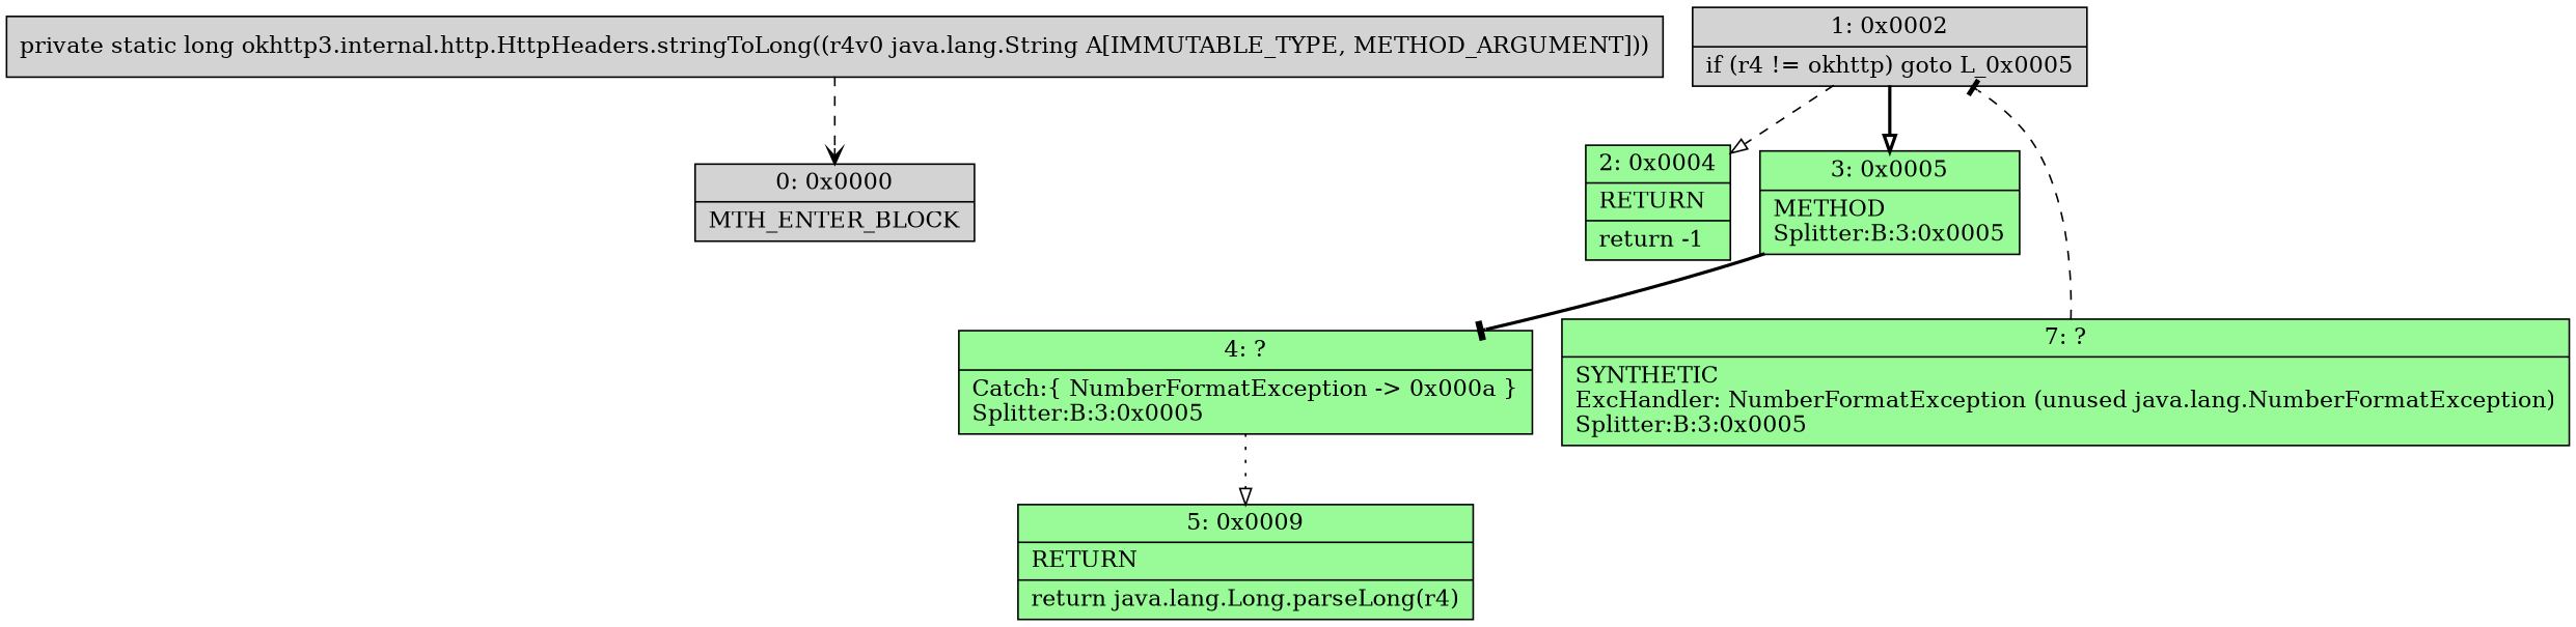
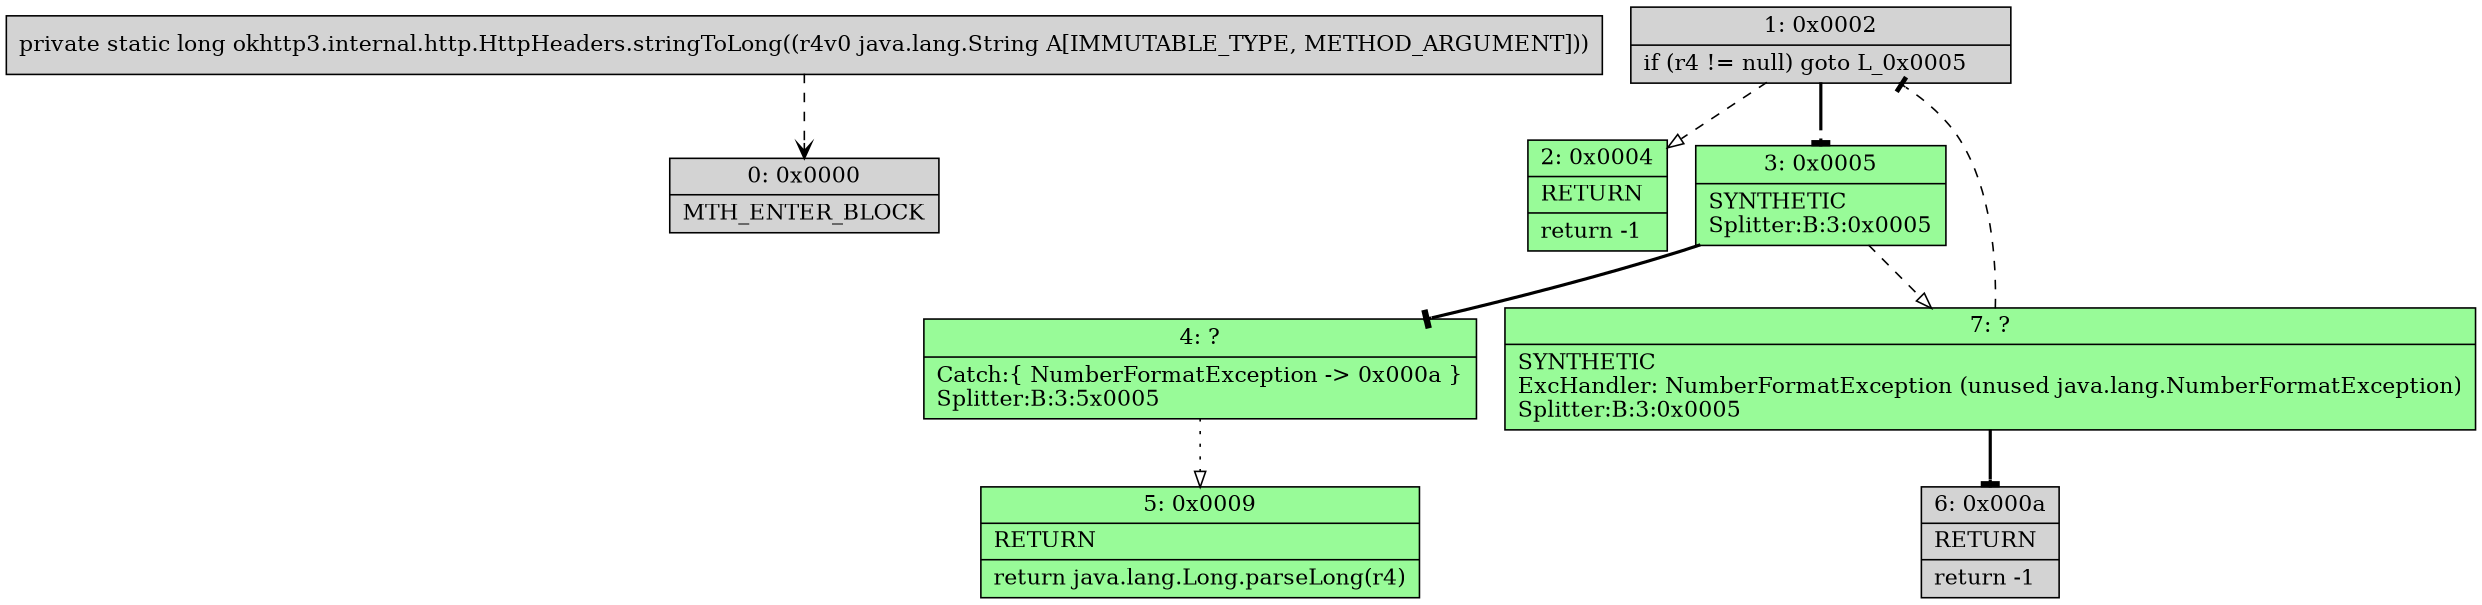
  digraph {
    node [fillcolor=palegreen shape=record style=filled]
    edge [arrowhead=onormal style=dashed]
    n1 [fillcolor=lightgrey label="{0\:\ 0x0000|MTH_ENTER_BLOCK\l}"]
-   n2 [fillcolor=lightgrey label="{1\:\ 0x0002|if (r4 != okhttp) goto L_0x0005\l}"]
+   n2 [fillcolor=lightgrey label="{1\:\ 0x0002|if (r4 != null) goto L_0x0005\l}"]
    n3 [label="{2\:\ 0x0004|RETURN\l|return \-1\l}"]
-   n4 [label="{3\:\ 0x0005|METHOD\lSplitter:B:3:0x0005\l}"]
-   n5 [label="{4\:\ ?|Catch:\{ NumberFormatException \-\> 0x000a \}\lSplitter:B:3:0x0005\l}"]
+   n4 [label="{3\:\ 0x0005|SYNTHETIC\lSplitter:B:3:0x0005\l}"]
+   n5 [label="{4\:\ ?|Catch:\{ NumberFormatException \-\> 0x000a \}\lSplitter:B:3:5x0005\l}"]
    n6 [label="{7\:\ ?|SYNTHETIC\lExcHandler: NumberFormatException (unused java.lang.NumberFormatException)\lSplitter:B:3:0x0005\l}"]
    n7 [label="{5\:\ 0x0009|RETURN\l|return java.lang.Long.parseLong(r4)\l}"]
+   n8 [fillcolor=lightgrey label="{6\:\ 0x000a|RETURN\l|return \-1\l}"]
    n9 [fillcolor=lightgrey label="{private static long okhttp3.internal.http.HttpHeaders.stringToLong((r4v0 java.lang.String A[IMMUTABLE_TYPE, METHOD_ARGUMENT])) }"]
    n2 -> n3
-   n2 -> n4 [style=bold]
+   n2 -> n4 [arrowhead=tee style=bold]
    n4 -> n5 [arrowhead=tee style=bold]
+   n4 -> n6
    n5 -> n7 [style=dotted]
    n6 -> n2 [arrowhead=tee]
+   n6 -> n8 [arrowhead=tee style=bold]
    n9 -> n1 [arrowhead=vee]
  }
